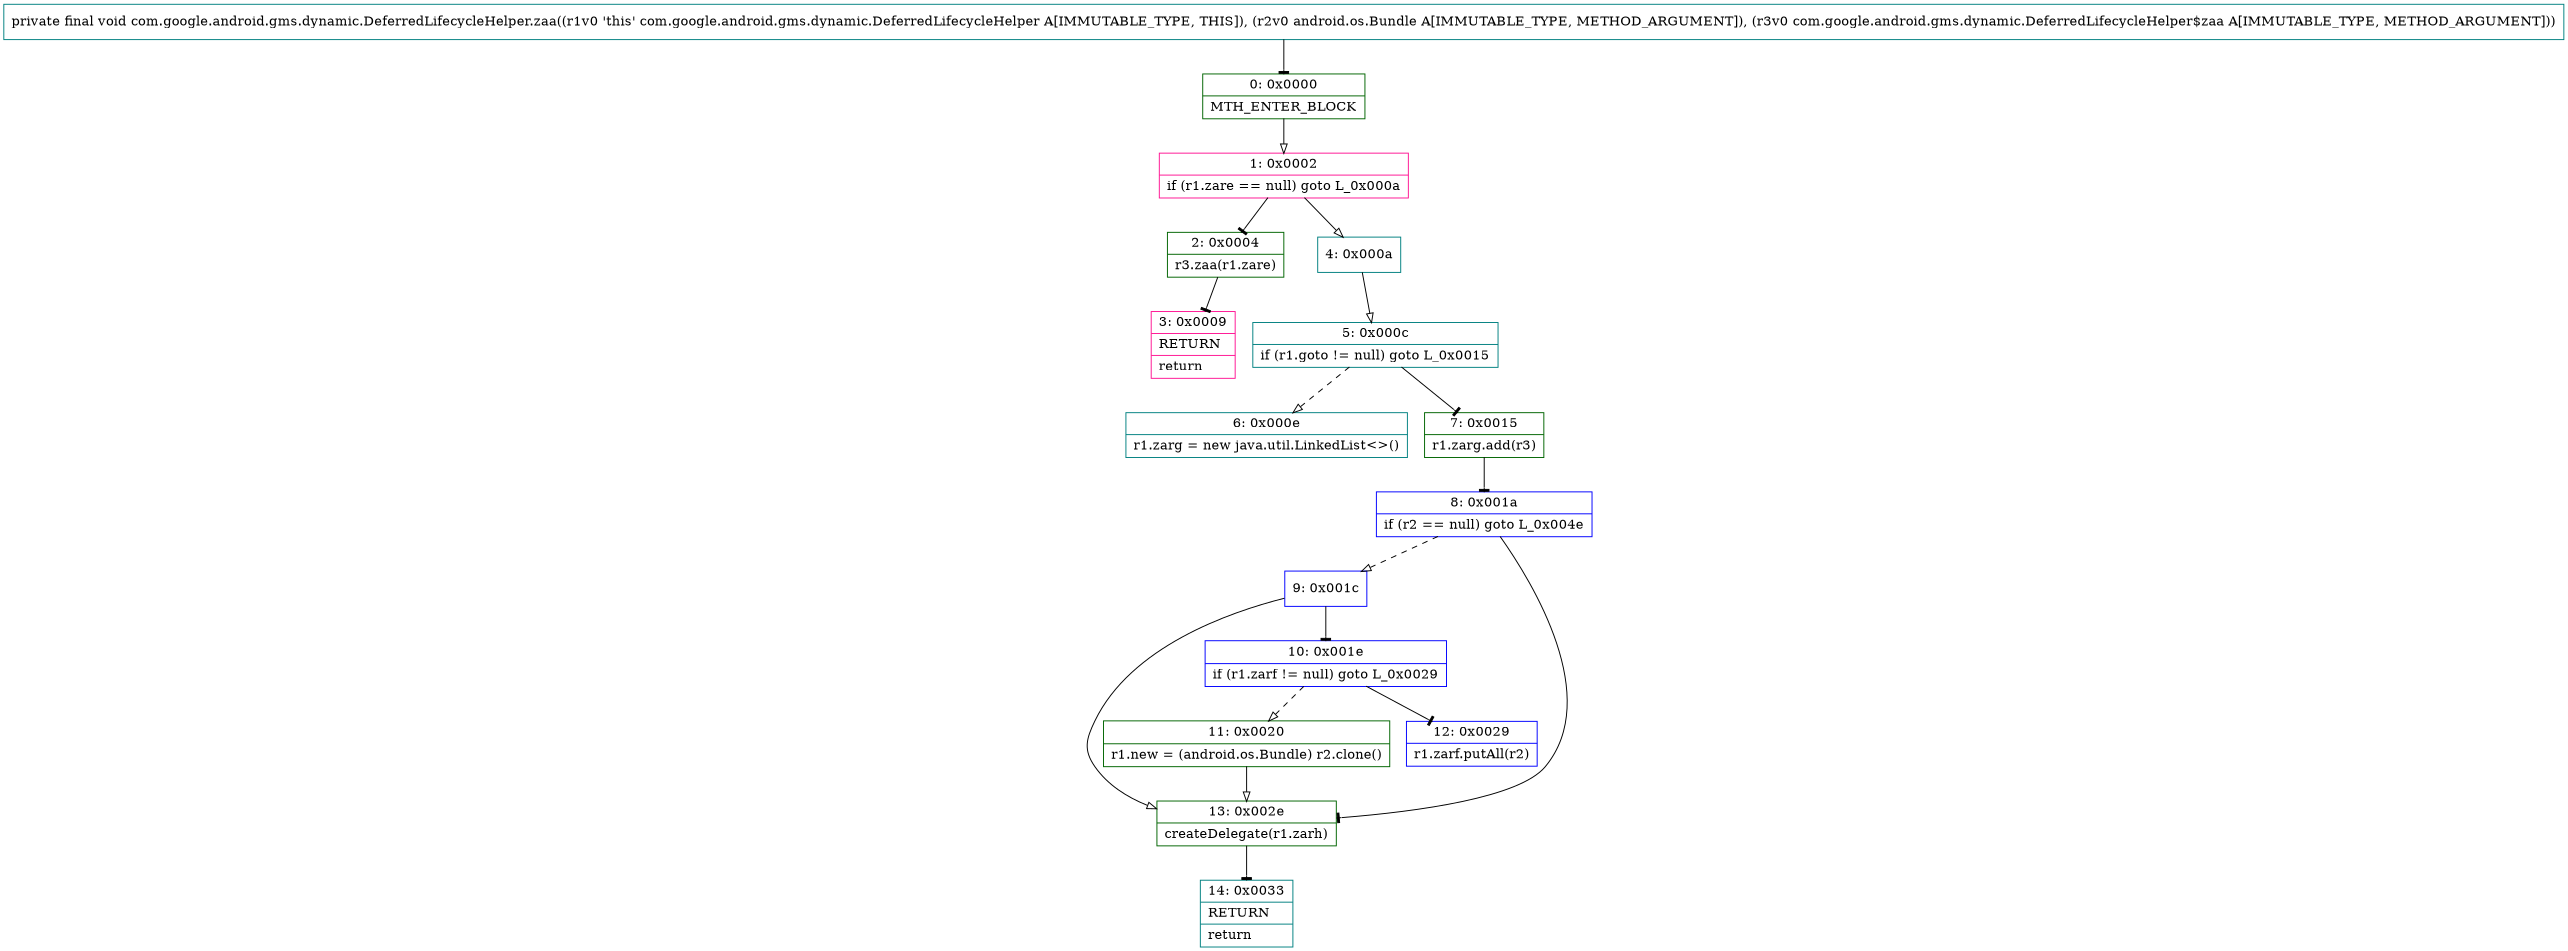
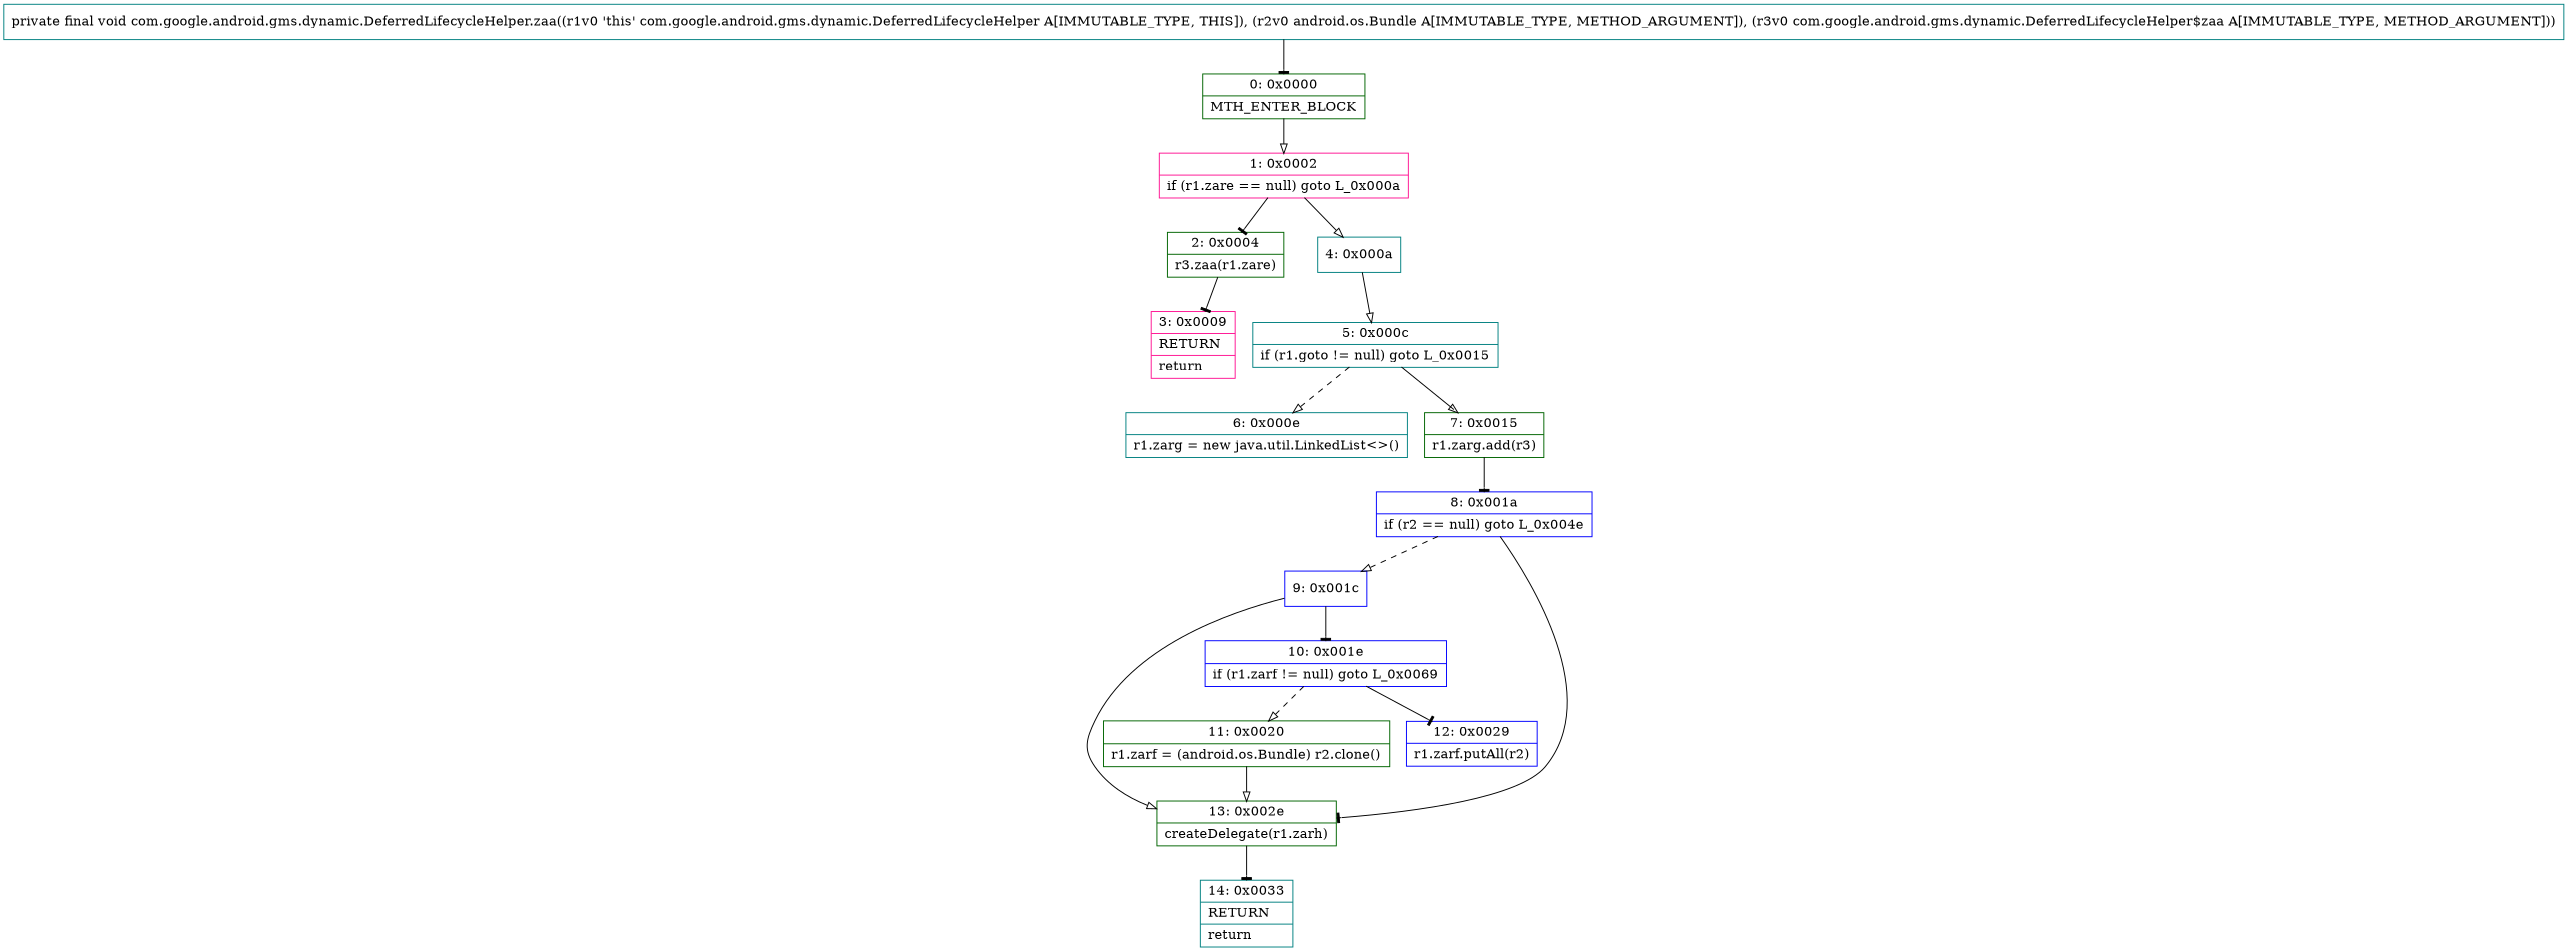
  digraph {
    node [color=darkgreen shape=record]
    edge [arrowhead=tee]
    n1 [label="{0\:\ 0x0000|MTH_ENTER_BLOCK\l}"]
    n2 [color=deeppink label="{1\:\ 0x0002|if (r1.zare == null) goto L_0x000a\l}"]
    n3 [label="{2\:\ 0x0004|r3.zaa(r1.zare)\l}"]
    n4 [color=teal label="{4\:\ 0x000a}"]
    n5 [color=deeppink label="{3\:\ 0x0009|RETURN\l|return\l}"]
    n6 [color=teal label="{5\:\ 0x000c|if (r1.goto != null) goto L_0x0015\l}"]
    n7 [color=teal label="{6\:\ 0x000e|r1.zarg = new java.util.LinkedList\<\>()\l}"]
    n8 [label="{7\:\ 0x0015|r1.zarg.add(r3)\l}"]
    n9 [color=blue label="{8\:\ 0x001a|if (r2 == null) goto L_0x004e\l}"]
    n10 [color=blue label="{9\:\ 0x001c}"]
    n11 [label="{13\:\ 0x002e|createDelegate(r1.zarh)\l}"]
-   n12 [color=blue label="{10\:\ 0x001e|if (r1.zarf != null) goto L_0x0029\l}"]
+   n12 [color=blue label="{10\:\ 0x001e|if (r1.zarf != null) goto L_0x0069\l}"]
    n13 [color=teal label="{14\:\ 0x0033|RETURN\l|return\l}"]
-   n14 [label="{11\:\ 0x0020|r1.new = (android.os.Bundle) r2.clone()\l}"]
+   n14 [label="{11\:\ 0x0020|r1.zarf = (android.os.Bundle) r2.clone()\l}"]
    n15 [color=blue label="{12\:\ 0x0029|r1.zarf.putAll(r2)\l}"]
    n16 [color=teal label="{private final void com.google.android.gms.dynamic.DeferredLifecycleHelper.zaa((r1v0 'this' com.google.android.gms.dynamic.DeferredLifecycleHelper A[IMMUTABLE_TYPE, THIS]), (r2v0 android.os.Bundle A[IMMUTABLE_TYPE, METHOD_ARGUMENT]), (r3v0 com.google.android.gms.dynamic.DeferredLifecycleHelper$zaa A[IMMUTABLE_TYPE, METHOD_ARGUMENT])) }"]
    n1 -> n2 [arrowhead=onormal]
    n2 -> n3 [style=solid]
    n2 -> n4 [arrowhead=onormal]
    n3 -> n5
    n4 -> n6 [arrowhead=onormal]
    n6 -> n7 [arrowhead=onormal style=dashed]
-   n6 -> n8
+   n6 -> n8 [arrowhead=onormal]
    n8 -> n9
    n9 -> n10 [arrowhead=onormal style=dashed]
    n9 -> n11
    n10 -> n11 [arrowhead=onormal]
    n10 -> n12
    n11 -> n13
    n12 -> n14 [arrowhead=onormal style=dashed]
    n12 -> n15
    n14 -> n11 [arrowhead=onormal]
    n16 -> n1
  }
